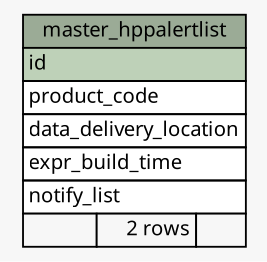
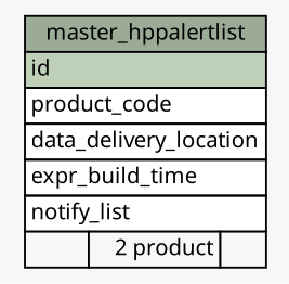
  digraph {
    bgcolor="#f7f7f7"
    fontname="Noto Sans"
    fontsize=11
    nodesep=0.18
    rankdir=RL
    ranksep=0.46
-   n1 [fontname="Noto Sans" fontsize=11 label=<     <TABLE BORDER="0" CELLBORDER="1" CELLSPACING="0" BGCOLOR="#ffffff">       <TR><TD COLSPAN="3" BGCOLOR="#9bab96" ALIGN="CENTER">master_hppalertlist</TD></TR>       <TR><TD PORT="id" COLSPAN="3" BGCOLOR="#bed1b8" ALIGN="LEFT">id</TD></TR>       <TR><TD PORT="product_code" COLSPAN="3" ALIGN="LEFT">product_code</TD></TR>       <TR><TD PORT="data_delivery_location" COLSPAN="3" ALIGN="LEFT">data_delivery_location</TD></TR>       <TR><TD PORT="expr_build_time" COLSPAN="3" ALIGN="LEFT">expr_build_time</TD></TR>       <TR><TD PORT="notify_list" COLSPAN="3" ALIGN="LEFT">notify_list</TD></TR>       <TR><TD ALIGN="LEFT" BGCOLOR="#f7f7f7">  </TD><TD ALIGN="RIGHT" BGCOLOR="#f7f7f7">2 rows</TD><TD ALIGN="RIGHT" BGCOLOR="#f7f7f7">  </TD></TR>     </TABLE>> shape=plaintext]
+   n1 [fontname="Noto Sans" fontsize=11 label=<     <TABLE BORDER="0" CELLBORDER="1" CELLSPACING="0" BGCOLOR="#ffffff">       <TR><TD COLSPAN="3" BGCOLOR="#9bab96" ALIGN="CENTER">master_hppalertlist</TD></TR>       <TR><TD PORT="id" COLSPAN="3" BGCOLOR="#bed1b8" ALIGN="LEFT">id</TD></TR>       <TR><TD PORT="product_code" COLSPAN="3" ALIGN="LEFT">product_code</TD></TR>       <TR><TD PORT="data_delivery_location" COLSPAN="3" ALIGN="LEFT">data_delivery_location</TD></TR>       <TR><TD PORT="expr_build_time" COLSPAN="3" ALIGN="LEFT">expr_build_time</TD></TR>       <TR><TD PORT="notify_list" COLSPAN="3" ALIGN="LEFT">notify_list</TD></TR>       <TR><TD ALIGN="LEFT" BGCOLOR="#f7f7f7">  </TD><TD ALIGN="RIGHT" BGCOLOR="#f7f7f7">2 product</TD><TD ALIGN="RIGHT" BGCOLOR="#f7f7f7">  </TD></TR>     </TABLE>> shape=plaintext]
  }
